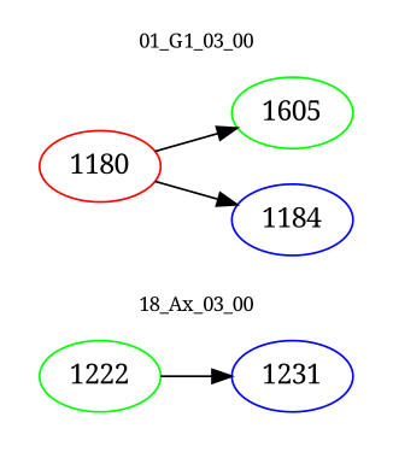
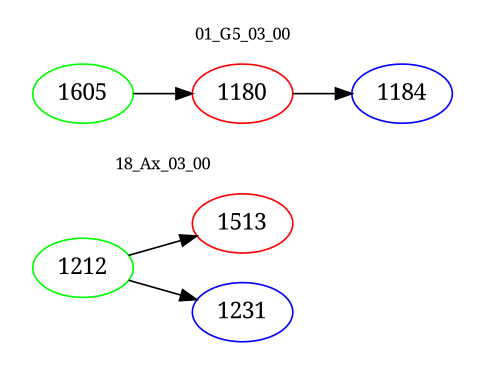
  digraph {
    fontname="Noto Serif"
    rankdir=LR
    node [color=green fontname="Noto Serif"]
    edge [color=black fontname="Noto Serif"]
-   n1 [label=1222]
+   n1 [label=1212]
    n2 [color=blue label=1231]
+   n3 [color=red label=1513]
    n4 [color=red label=1180]
    n5 [color=blue label=1184]
    n6 [label=1605]
    subgraph cluster_1 {
      color=white
      fontsize=10
      label="18_Ax_03_00"
      n1
      n2
+     n3
    }
    subgraph cluster_2 {
      color=white
      fontsize=10
-     label="01_G1_03_00"
+     label="01_G5_03_00"
      n4
      n5
      n6
    }
    n1 -> n2
+   n1 -> n3
    n4 -> n5
-   n4 -> n6
+   n6 -> n4
  }
